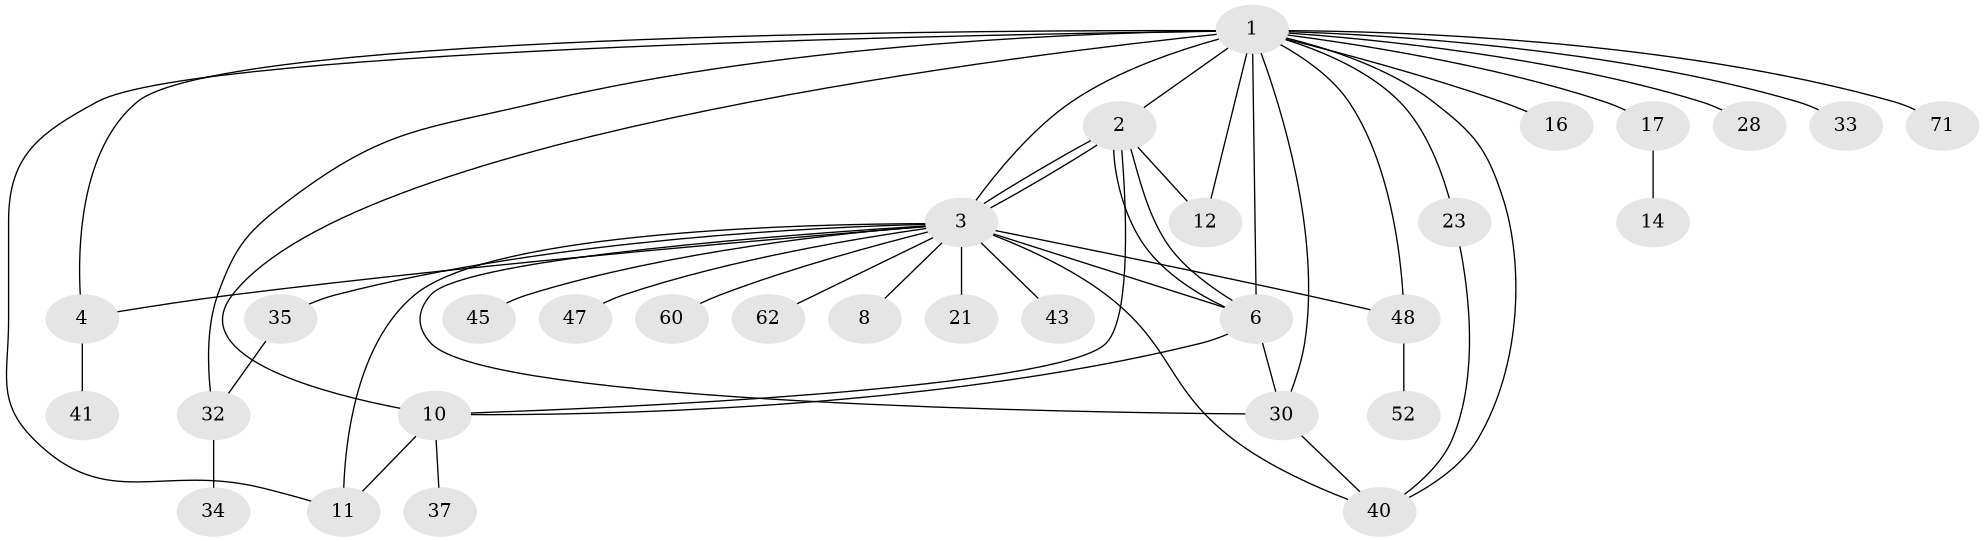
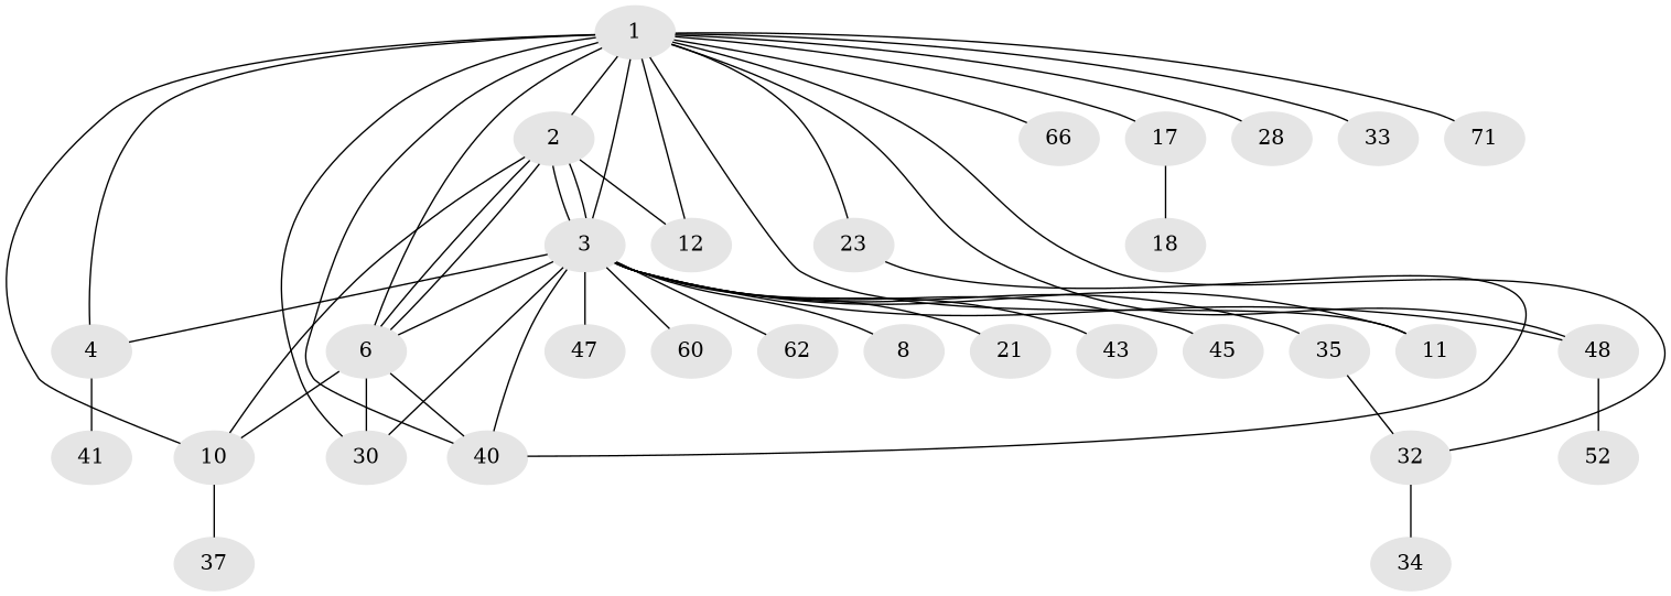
  graph {
    node [color=gray90 style=filled]
    1 [super="+5+7+9"]
    2 [super="+68+35+29"]
    3 [super="+56+31+58"]
    4
    6 [super="+22+75+13"]
    10 [super="+26"]
    11 [super="+50"]
    12 [super="+39+72+46+59"]
-   16
+   16 [label=66]
    17 [super="+63"]
    23 [super="+38"]
    28 [super="+64"]
    30 [super="+77"]
    32
    33
    40 [super="+55"]
    48 [super="+49"]
    71
    8 [super="+42"]
    n20 [label=35 super="+79"]
    21
    43
    45
    47
    60
    62
    41
    37 [super="+70"]
-   18 [label=14]
+   18
    34 [super="+76"]
    52
    1 -- 2 [weight=4]
    1 -- 3 [weight=2]
    1 -- 4
    1 -- 6 [weight=4]
    1 -- 10 [weight=2]
    1 -- 11
    1 -- 12 [weight=3]
    1 -- 16
    1 -- 17
    1 -- 23
    1 -- 28 [weight=2]
    1 -- 30
    1 -- 32
    1 -- 33
    1 -- 40
    1 -- 48
    1 -- 71
    2 -- 3 [weight=2]
    2 -- 3
    2 -- 6
    2 -- 6
    2 -- 10
    2 -- 12
    3 -- 4
    3 -- 6
    3 -- 11
    3 -- 30
    3 -- 40
    3 -- 48
    3 -- 8
    3 -- n20
    3 -- 21
    3 -- 43
    3 -- 45
    3 -- 47
    3 -- 60
    3 -- 62
    4 -- 41
    6 -- 10
    6 -- 30
-   30 -- 40
-   10 -- 11
+   6 -- 40
    10 -- 37
    17 -- 18
    23 -- 40
    32 -- 34
    48 -- 52
    n20 -- 32
  }
